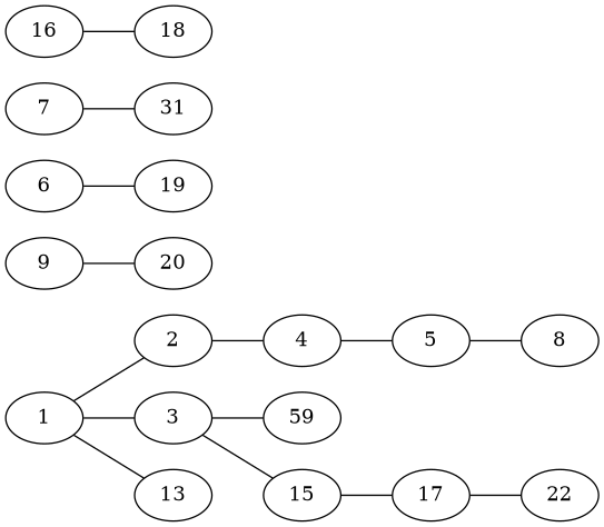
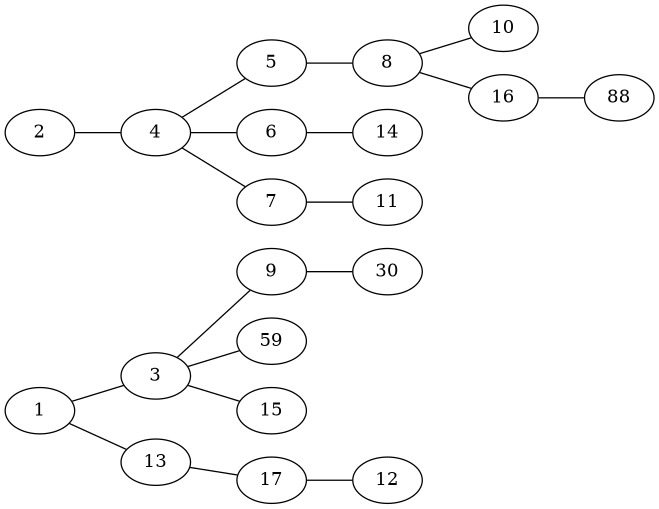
  graph {
    rankdir=LR
    1
    2
    3
    13
    4
    9
    n7 [label=59]
    15
    5
    6
    7
-   20
+   20 [label=30]
    8
-   14 [label=19]
-   11 [label=31]
+   14
+   11
    17
+   10
    16
-   18
-   12 [label=22]
-   1 -- 2
+   18 [label=88]
+   12
    1 -- 3
    1 -- 13
    2 -- 4
+   3 -- 9
    3 -- n7
    3 -- 15
    4 -- 5
+   4 -- 6
+   4 -- 7
    9 -- 20
-   15 -- 17
+   13 -- 17
    5 -- 8
    6 -- 14
    7 -- 11
+   8 -- 10
+   8 -- 16
    17 -- 12
    16 -- 18
  }
